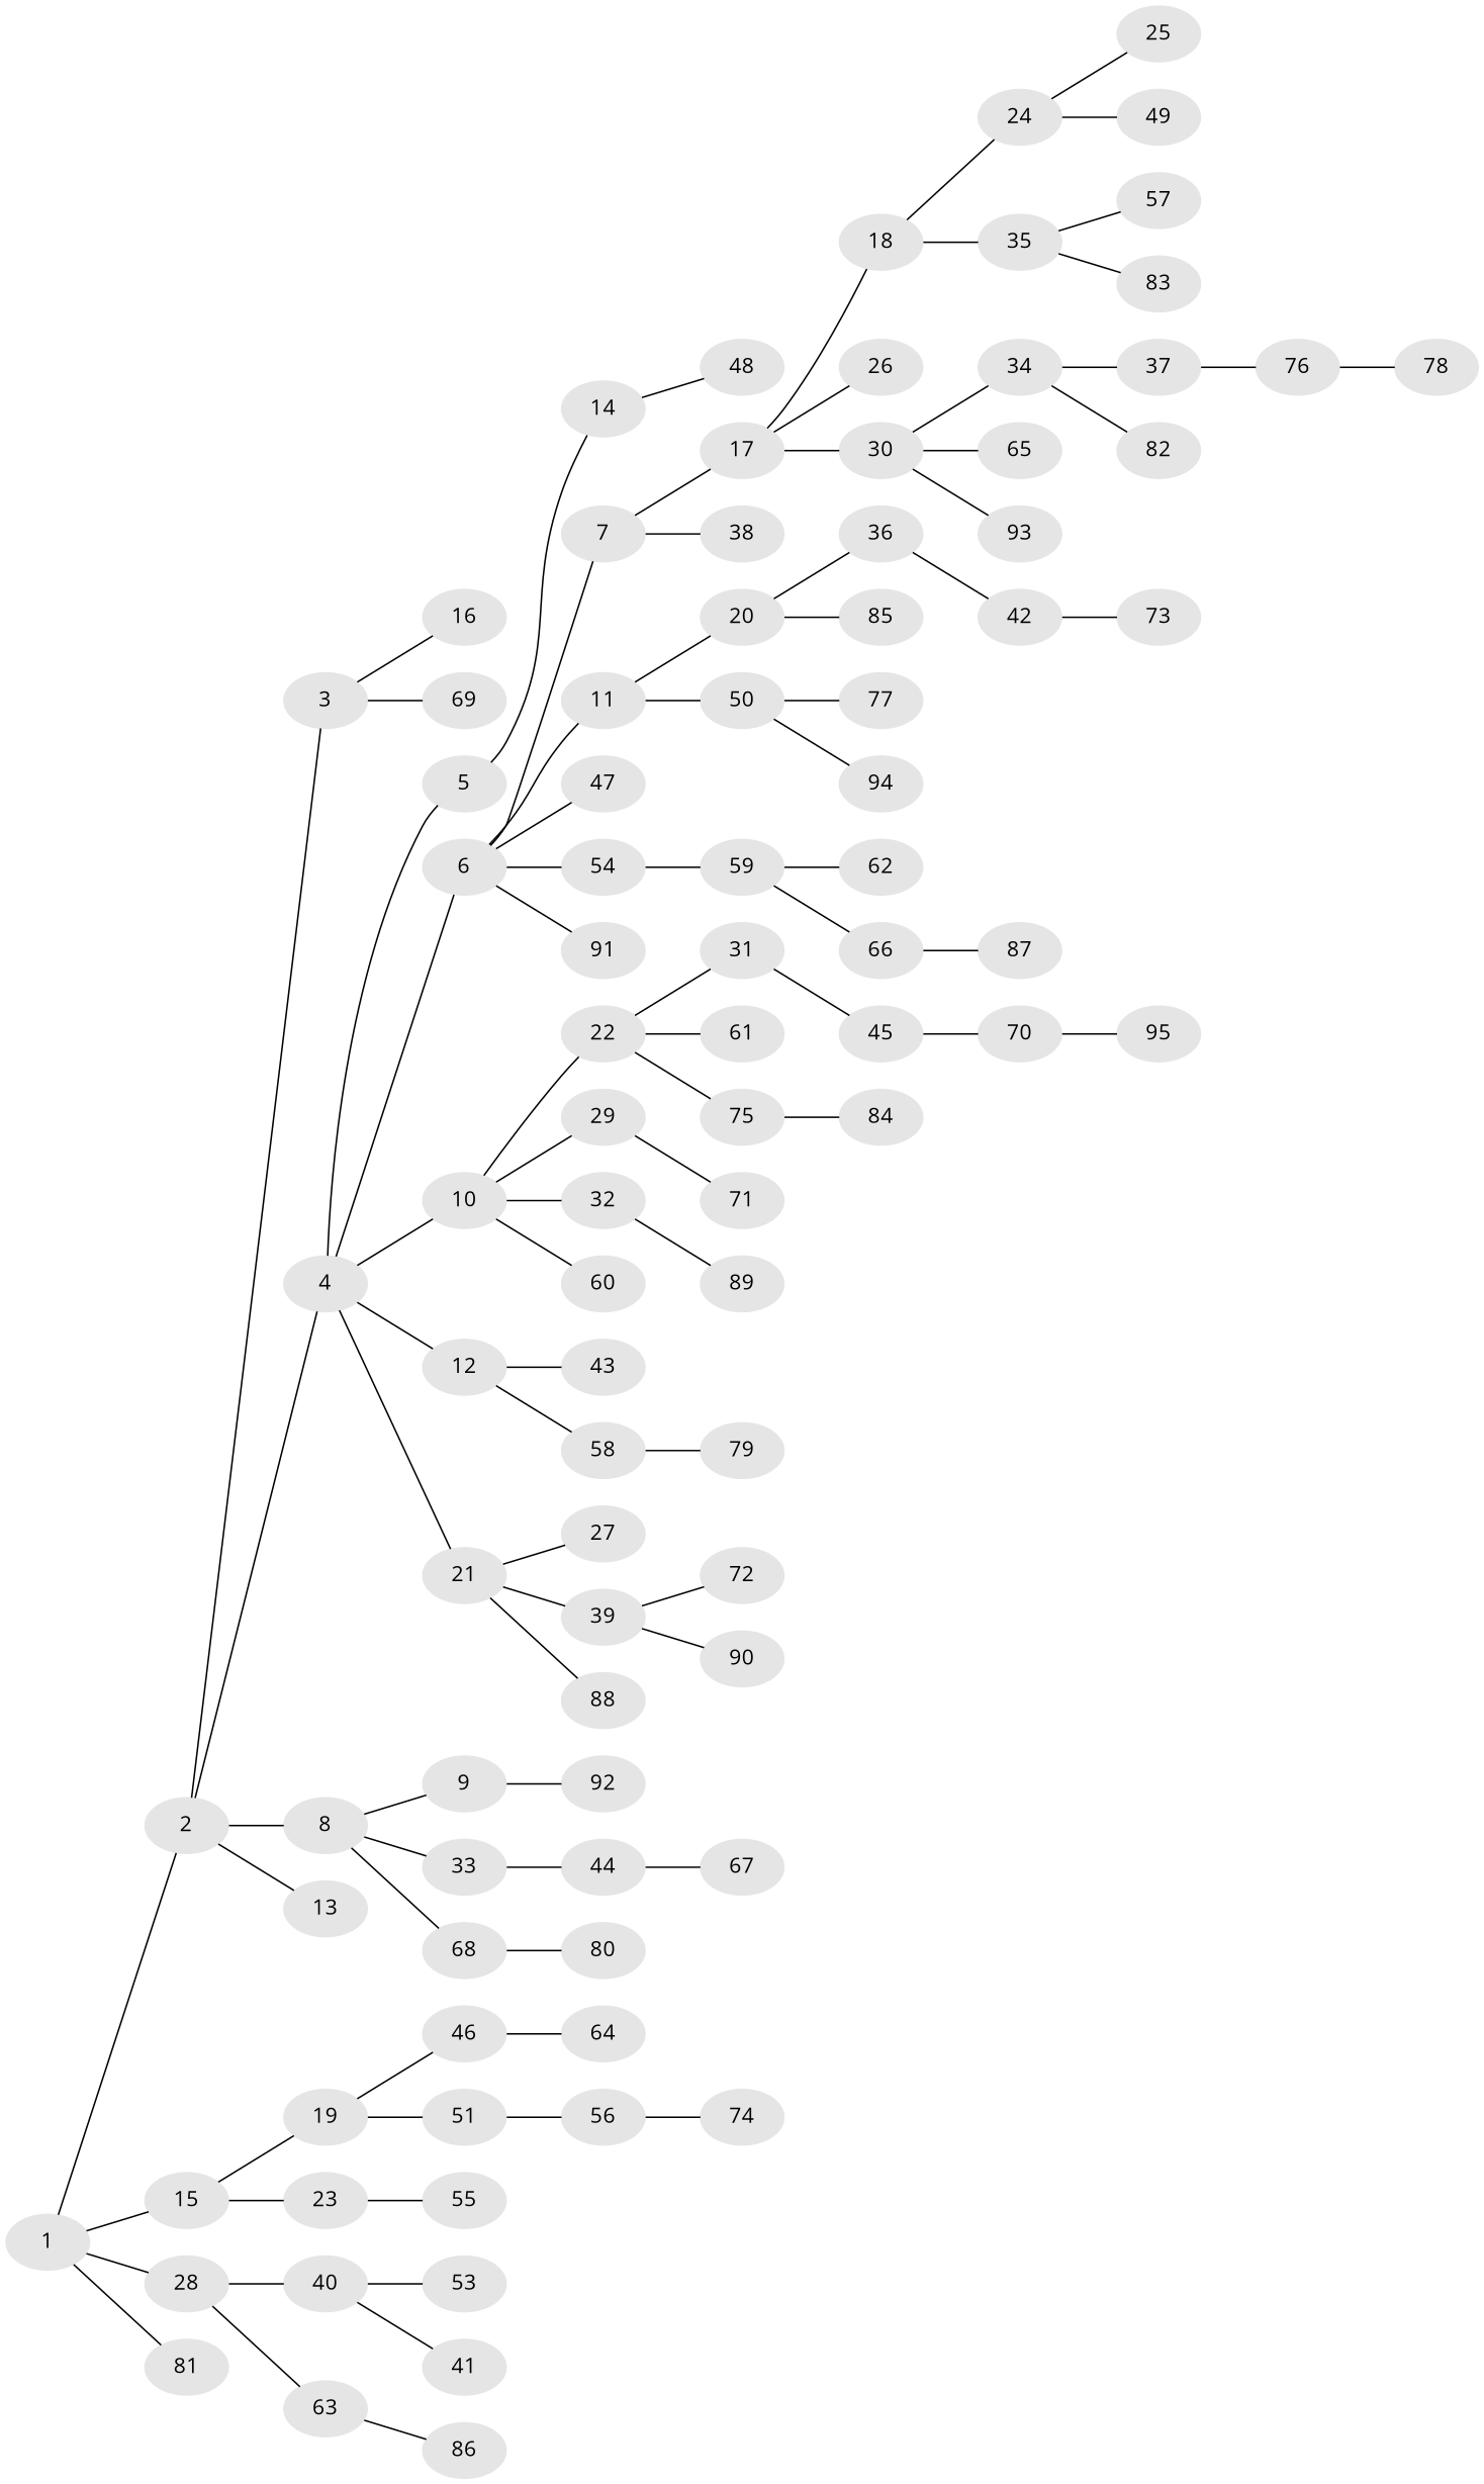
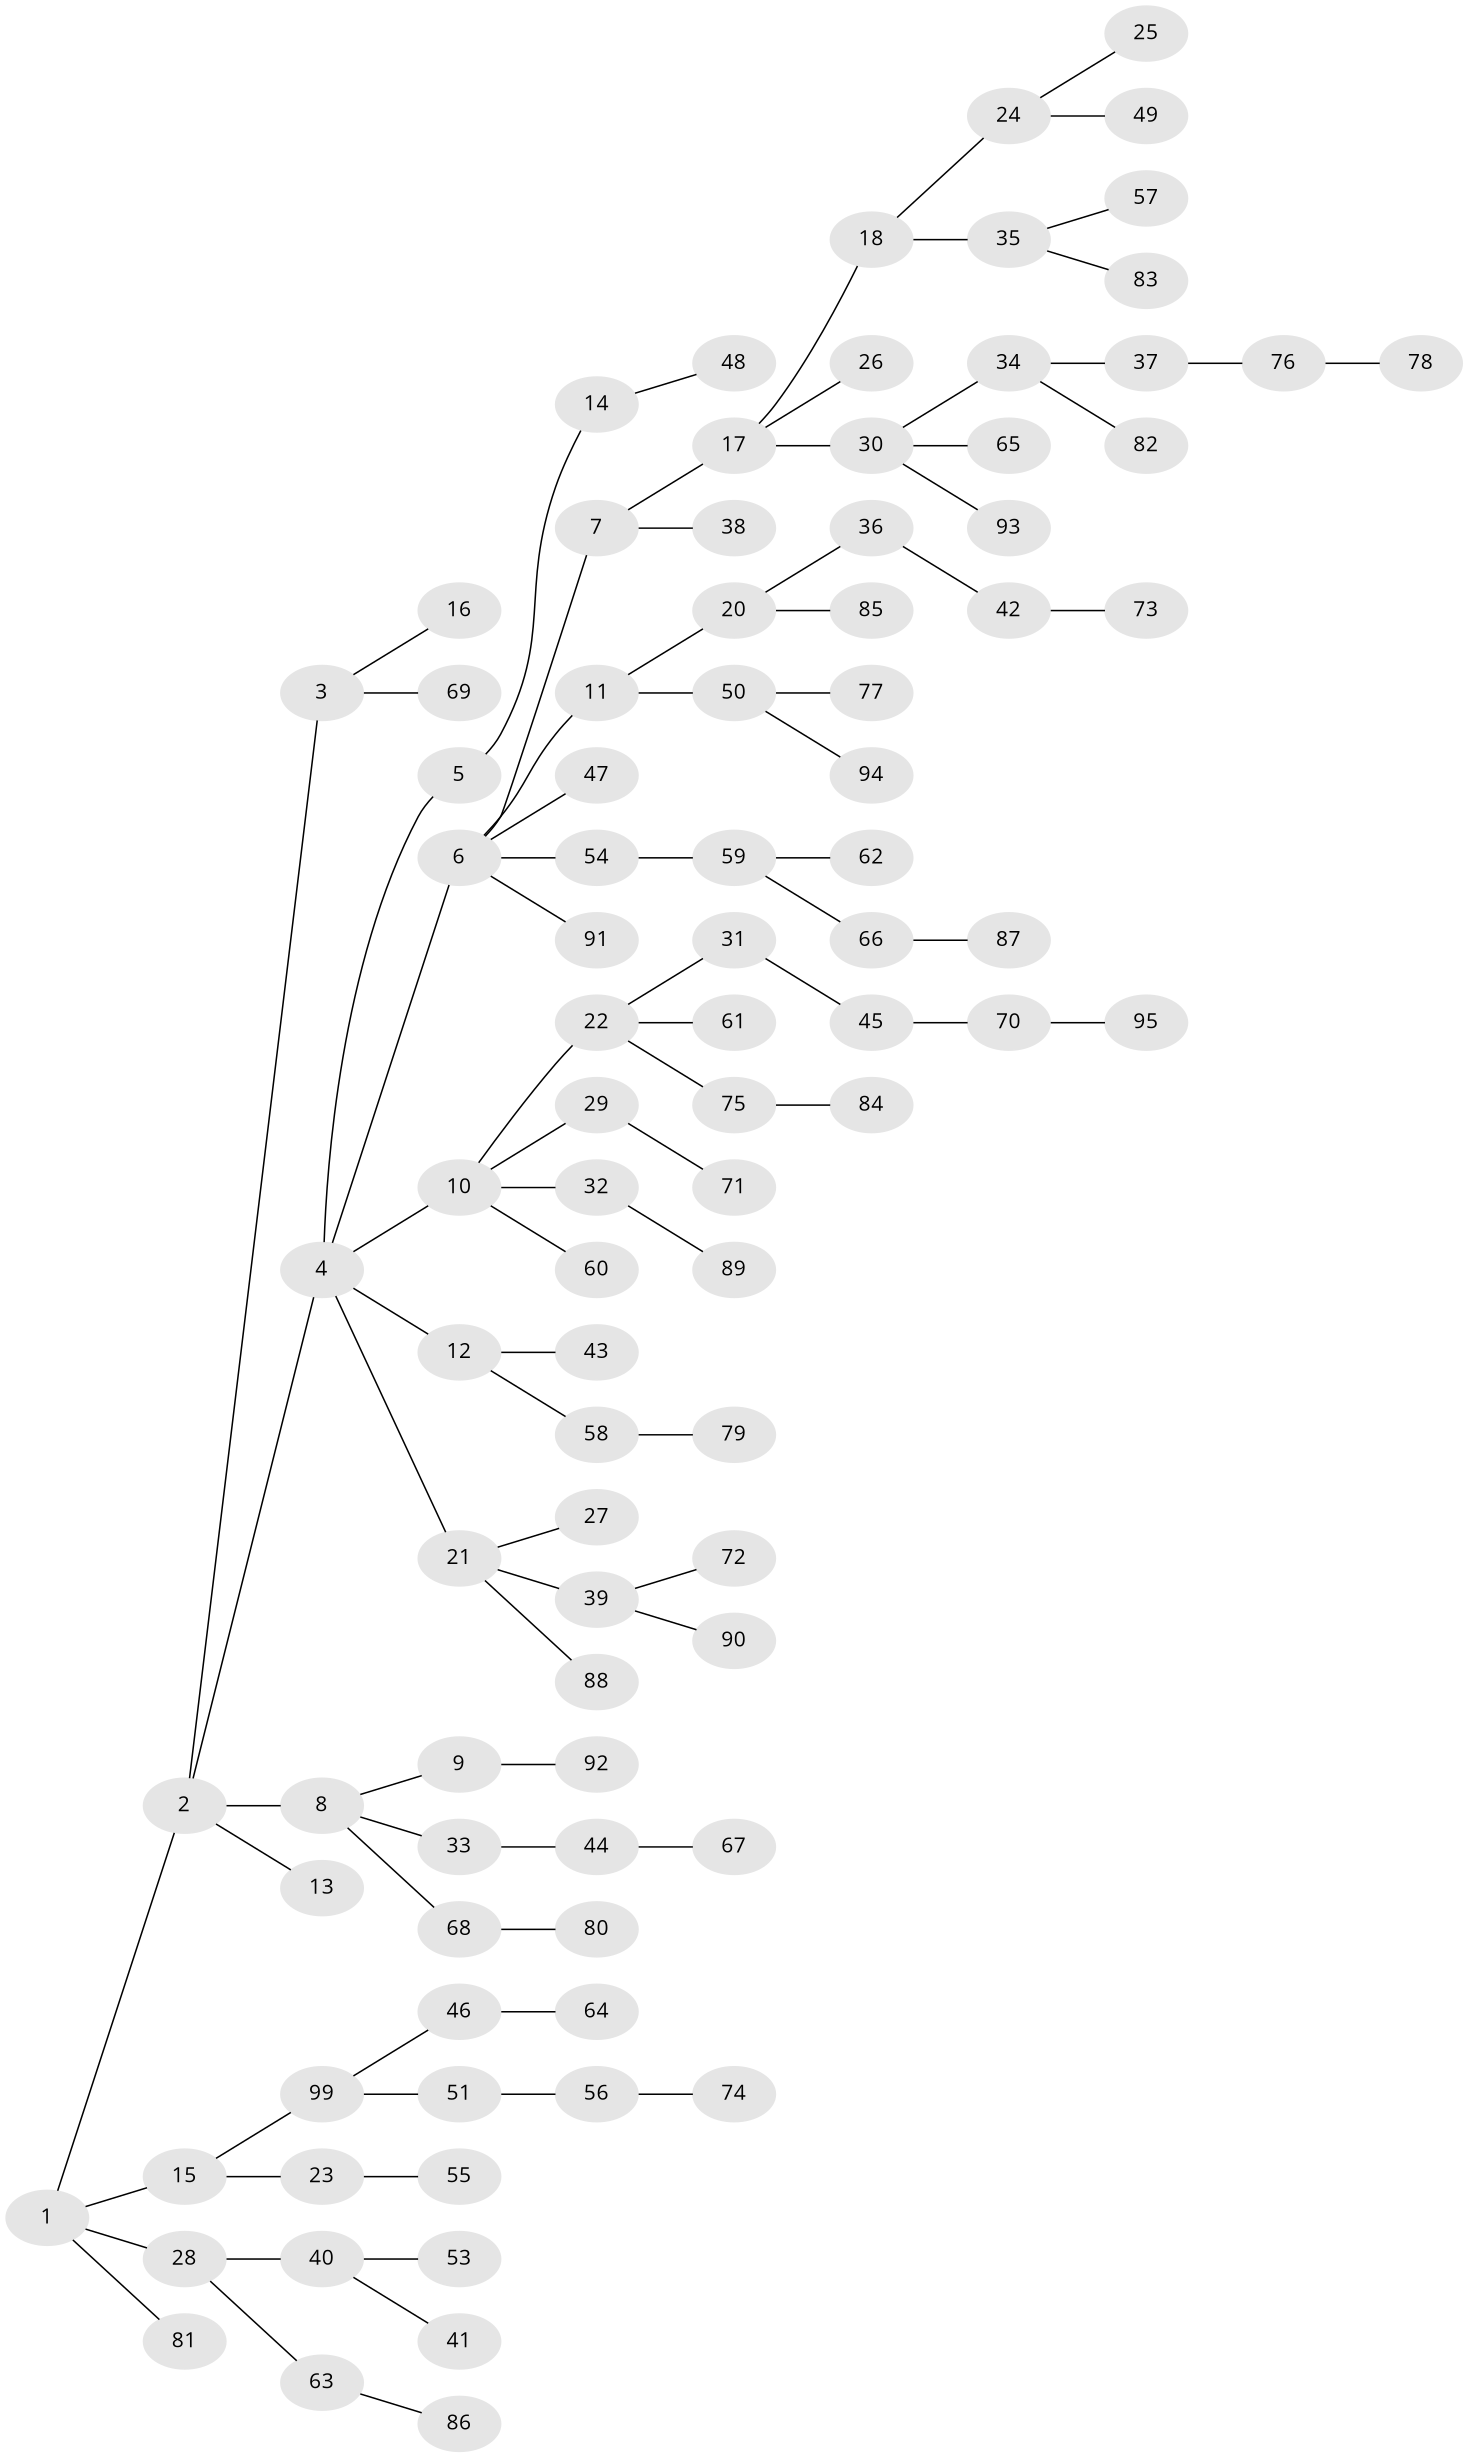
  graph {
    fontname="Open Sans"
    rankdir=LR
    node [color=gray90 fontname="Open Sans" style=filled]
    edge [fontname="Open Sans"]
    1
    2
    15
    28
    81
    3
    4
    8
    13
-   19
+   19 [label=99]
    23
    40
    63
    16
    69
    5
    6
    10
    12
    21
    9
    33
    68
    14
    7
    11
    47
    54
    91
    22
    29
    32
    60
    43
    58
    27
    39
    88
    48
    17
    38
    20
    50
    59
    18
    26
    30
    92
    44
    80
    31
    61
    75
    71
    89
    36
    85
    77
    94
    79
    46
    51
    55
    24
    35
    34
    65
    93
    25
    49
    57
    83
    64
    56
    42
    72
    90
    45
    84
    53
    41
    86
    37
    82
    70
    67
    76
    73
    78
    95
    74
    62
    66
    87
    1 -- 2
    1 -- 15
    1 -- 28
    1 -- 81
    2 -- 3
    2 -- 4
    2 -- 8
    2 -- 13
    15 -- 19
    15 -- 23
    28 -- 40
    28 -- 63
    3 -- 16
    3 -- 69
    4 -- 5
    4 -- 6
    4 -- 10
    4 -- 12
    4 -- 21
    8 -- 9
    8 -- 33
    8 -- 68
    19 -- 46
    19 -- 51
    23 -- 55
    40 -- 53
    40 -- 41
    63 -- 86
    5 -- 14
    6 -- 7
    6 -- 11
    6 -- 47
    6 -- 54
    6 -- 91
    10 -- 22
    10 -- 29
    10 -- 32
    10 -- 60
    12 -- 43
    12 -- 58
    21 -- 27
    21 -- 39
    21 -- 88
    9 -- 92
    33 -- 44
    68 -- 80
    14 -- 48
    7 -- 17
    7 -- 38
    11 -- 20
    11 -- 50
    54 -- 59
    22 -- 31
    22 -- 61
    22 -- 75
    29 -- 71
    32 -- 89
    58 -- 79
    39 -- 72
    39 -- 90
    17 -- 18
    17 -- 26
    17 -- 30
    20 -- 36
    20 -- 85
    50 -- 77
    50 -- 94
    59 -- 62
    59 -- 66
    18 -- 24
    18 -- 35
    30 -- 34
    30 -- 65
    30 -- 93
    44 -- 67
    31 -- 45
    75 -- 84
    36 -- 42
    46 -- 64
    51 -- 56
    24 -- 25
    24 -- 49
    35 -- 57
    35 -- 83
    34 -- 37
    34 -- 82
    56 -- 74
    42 -- 73
    45 -- 70
    37 -- 76
    70 -- 95
    76 -- 78
    66 -- 87
  }
